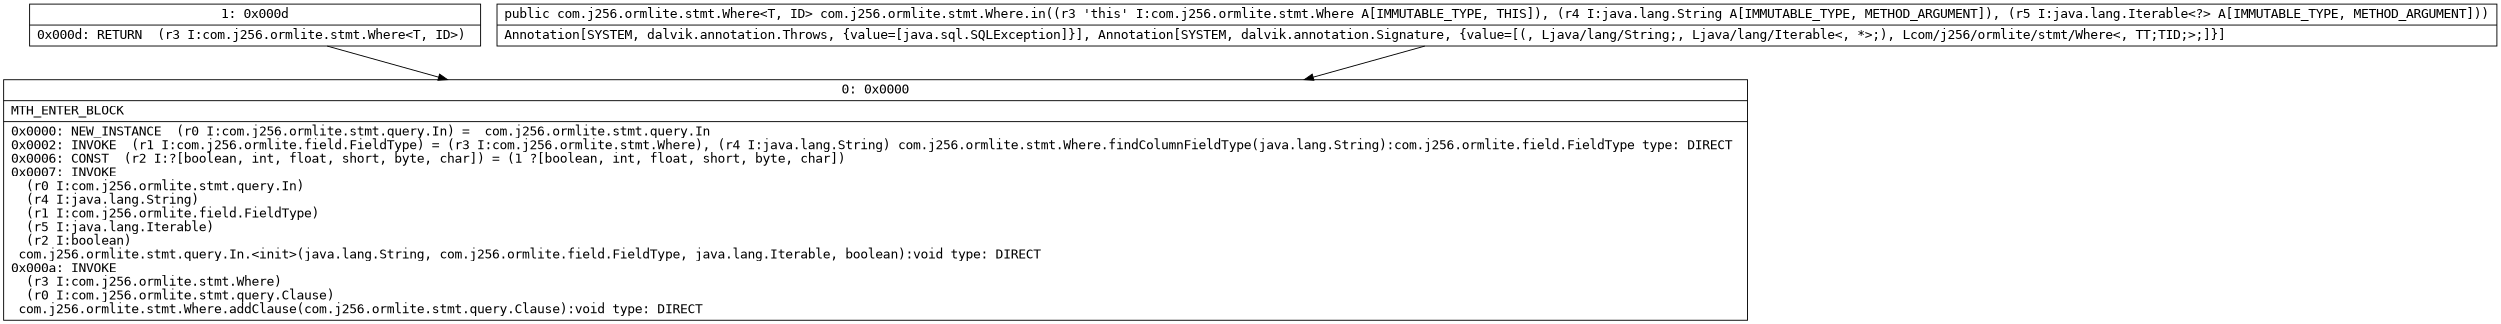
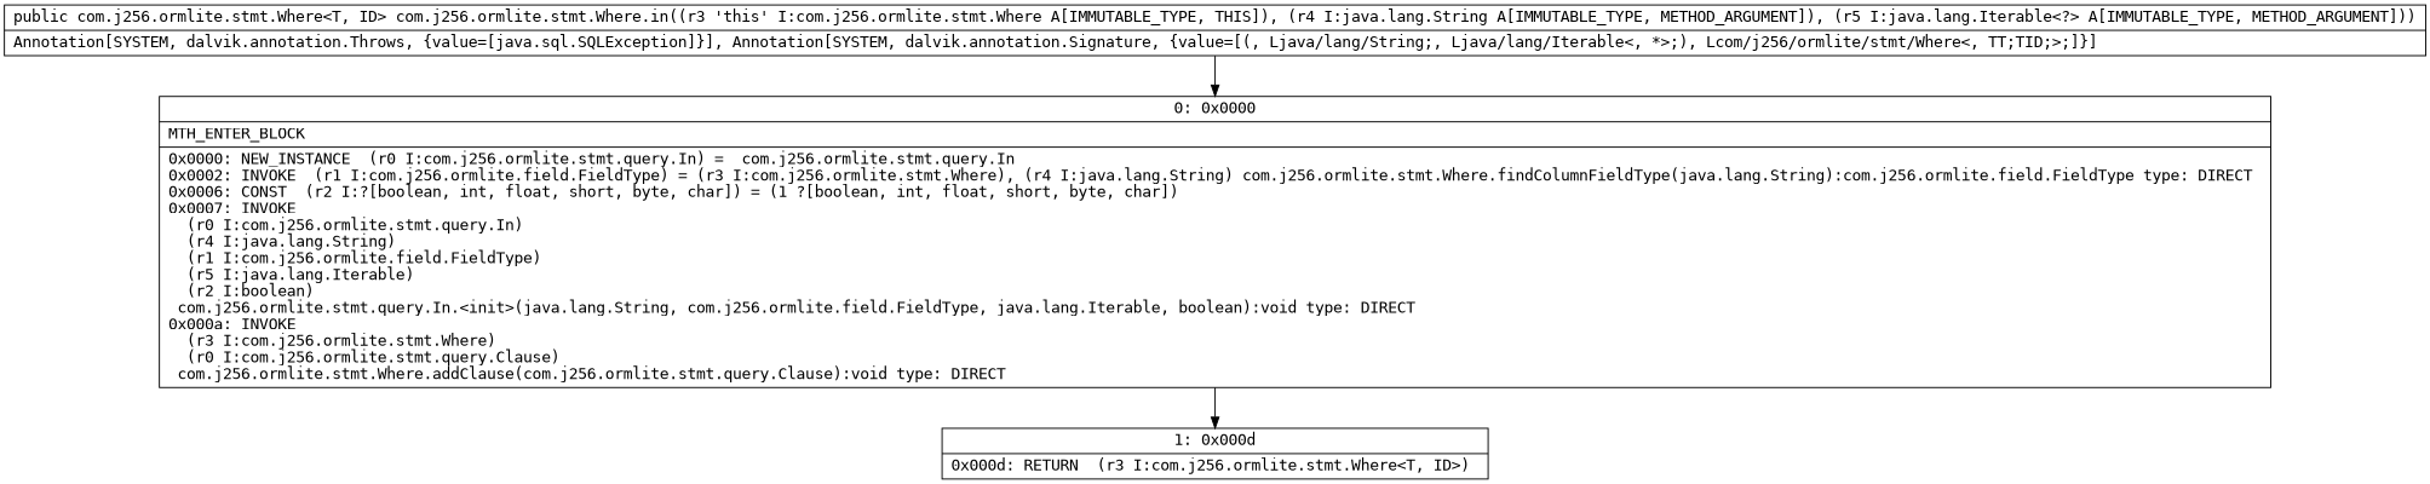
  digraph {
    fontname="DejaVu Sans Mono"
    node [shape=record fontname="DejaVu Sans Mono"]
    edge [fontname="DejaVu Sans Mono"]
    n1 [label="{0\:\ 0x0000|MTH_ENTER_BLOCK\l|0x0000: NEW_INSTANCE  (r0 I:com.j256.ormlite.stmt.query.In) =  com.j256.ormlite.stmt.query.In \l0x0002: INVOKE  (r1 I:com.j256.ormlite.field.FieldType) = (r3 I:com.j256.ormlite.stmt.Where), (r4 I:java.lang.String) com.j256.ormlite.stmt.Where.findColumnFieldType(java.lang.String):com.j256.ormlite.field.FieldType type: DIRECT \l0x0006: CONST  (r2 I:?[boolean, int, float, short, byte, char]) = (1 ?[boolean, int, float, short, byte, char]) \l0x0007: INVOKE  \l  (r0 I:com.j256.ormlite.stmt.query.In)\l  (r4 I:java.lang.String)\l  (r1 I:com.j256.ormlite.field.FieldType)\l  (r5 I:java.lang.Iterable)\l  (r2 I:boolean)\l com.j256.ormlite.stmt.query.In.\<init\>(java.lang.String, com.j256.ormlite.field.FieldType, java.lang.Iterable, boolean):void type: DIRECT \l0x000a: INVOKE  \l  (r3 I:com.j256.ormlite.stmt.Where)\l  (r0 I:com.j256.ormlite.stmt.query.Clause)\l com.j256.ormlite.stmt.Where.addClause(com.j256.ormlite.stmt.query.Clause):void type: DIRECT \l}"]
    n2 [label="{1\:\ 0x000d|0x000d: RETURN  (r3 I:com.j256.ormlite.stmt.Where\<T, ID\>) \l}"]
    n3 [label="{public com.j256.ormlite.stmt.Where\<T, ID\> com.j256.ormlite.stmt.Where.in((r3 'this' I:com.j256.ormlite.stmt.Where A[IMMUTABLE_TYPE, THIS]), (r4 I:java.lang.String A[IMMUTABLE_TYPE, METHOD_ARGUMENT]), (r5 I:java.lang.Iterable\<?\> A[IMMUTABLE_TYPE, METHOD_ARGUMENT]))  | Annotation[SYSTEM, dalvik.annotation.Throws, \{value=[java.sql.SQLException]\}], Annotation[SYSTEM, dalvik.annotation.Signature, \{value=[(, Ljava\/lang\/String;, Ljava\/lang\/Iterable\<, *\>;), Lcom\/j256\/ormlite\/stmt\/Where\<, TT;TID;\>;]\}]\l}"]
-   n2 -> n1
+   n1 -> n2
    n3 -> n1
  }
